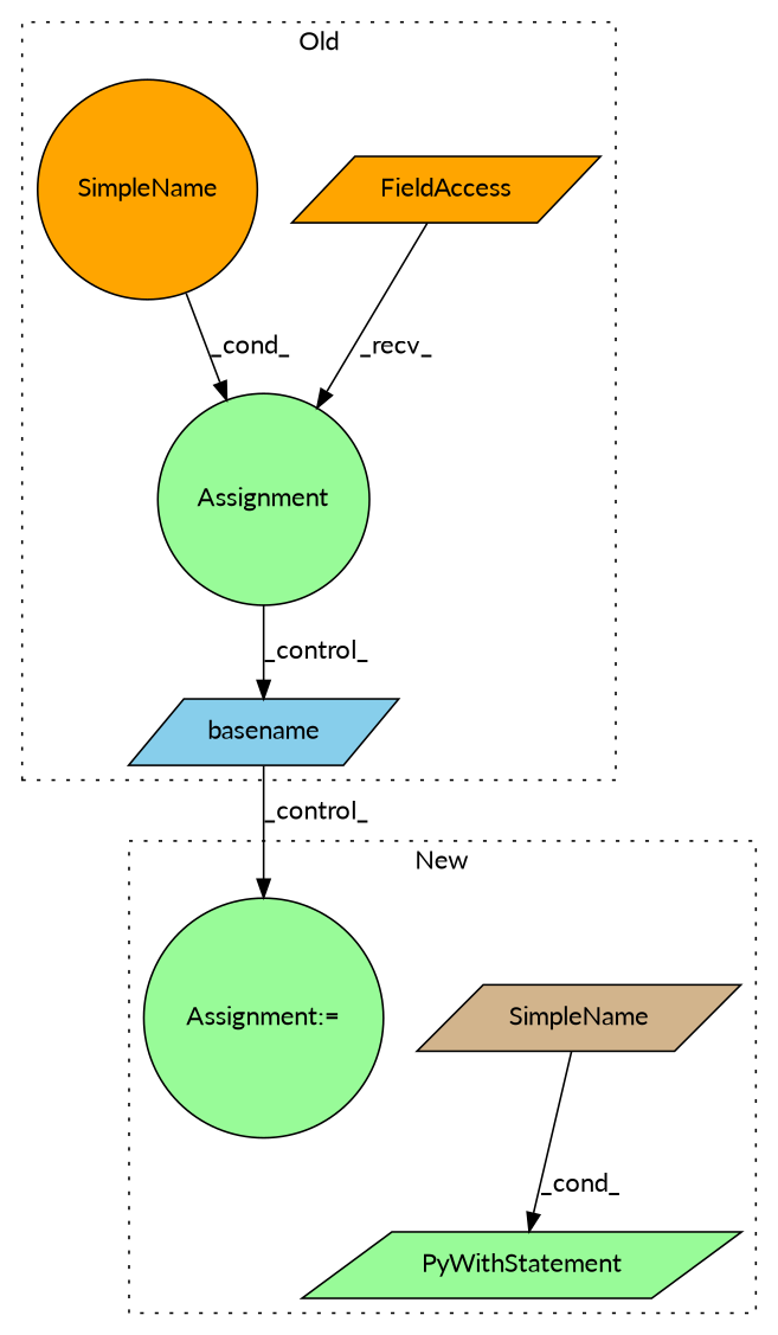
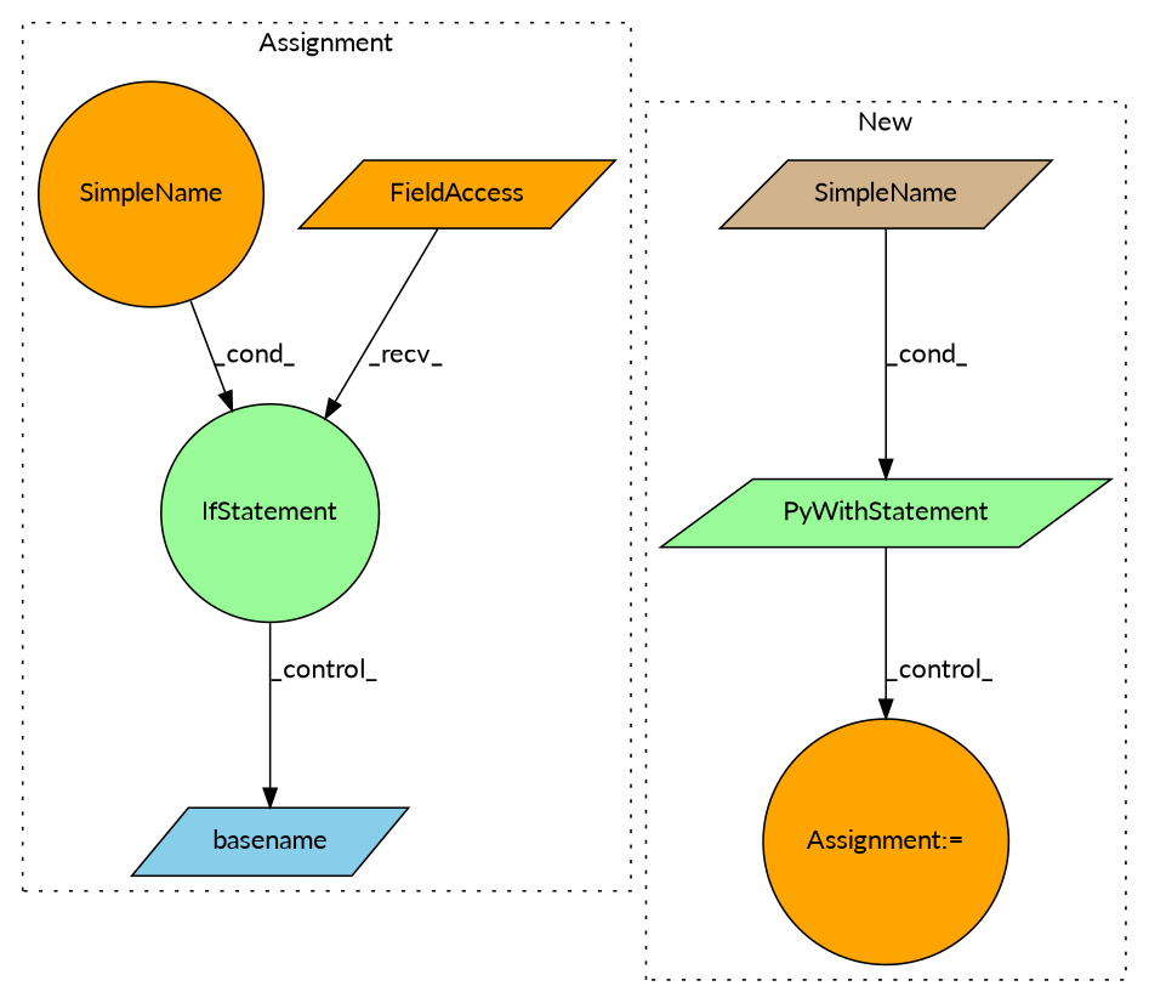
  digraph {
    fontname=Lato
    node [a=42 fillcolor=orange fontname=Lato shape=parallelogram style=filled]
    edge [fontname=Lato]
    n1 [a=32 fillcolor=skyblue l="9,1" label=basename s="4182,4217"]
    n2 [a=22 l=7 label=FieldAccess s=4174]
-   n3 [a=25 fillcolor=palegreen l="4,2" label=Assignment s="4135,4148" shape=circle]
+   n3 [a=25 fillcolor=palegreen l="4,2" label=IfStatement s="4135,4148" shape=circle]
    n4 [l=9 label=SimpleName s=4139 shape=circle]
    n5 [a=104 fillcolor=palegreen l="10,2" label=PyWithStatement s="4518,4574"]
    n6 [fillcolor=tan label=SimpleName]
-   n7 [a=7 fillcolor=palegreen l=1 label="Assignment:=" s=4591 shape=circle]
+   n7 [a=7 l=1 label="Assignment:=" s=4591 shape=circle]
    subgraph cluster_1 {
-     label=Old
+     label=Assignment
      style=dotted
      n1
      n2
      n3
      n4
    }
    subgraph cluster_2 {
      label=New
      style=dotted
      n5
      n6
      n7
    }
    n2 -> n3 [label=_recv_]
    n3 -> n1 [label=_control_]
    n4 -> n3 [label=_cond_]
-   n1 -> n7 [label=_control_]
+   n5 -> n7 [label=_control_]
    n6 -> n5 [label=_cond_]
  }
